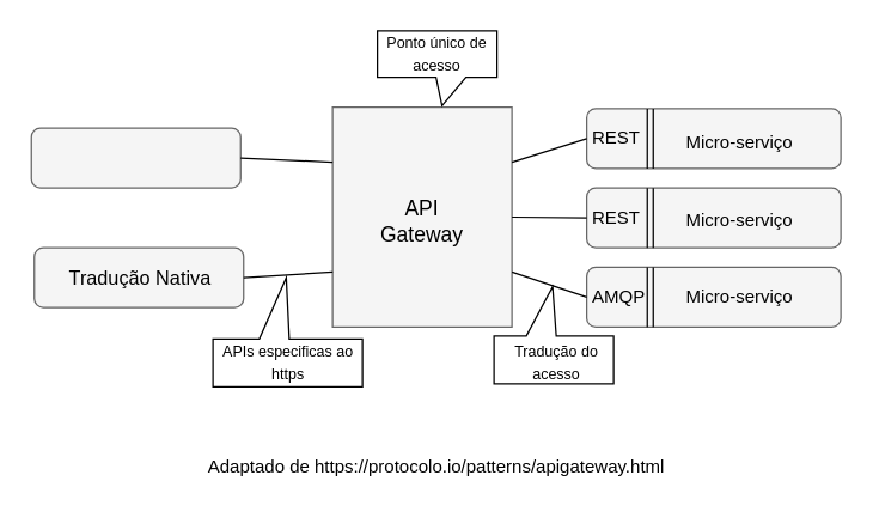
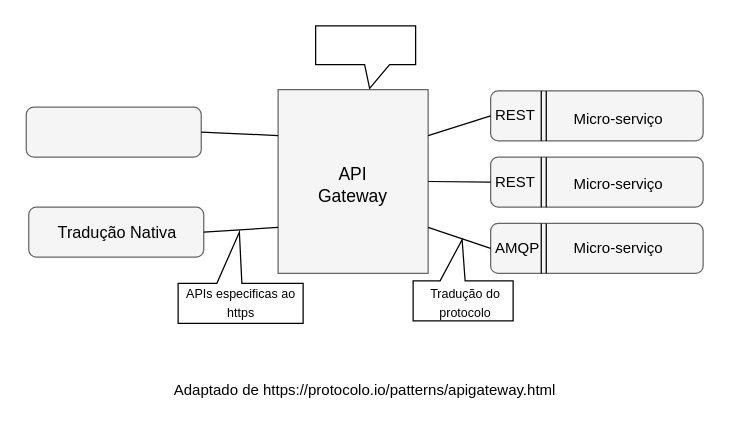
  <mxCell id="0" />
  <mxCell id="1" parent="0" />
  <mxCell id="2" value="" style="rounded=1;whiteSpace=wrap;html=1;fillColor=#f5f5f5;strokeColor=#666666;fontColor=#333333;" parent="1" vertex="1"><mxGeometry x="22.5" y="165" width="140" height="40" as="geometry" /></mxCell>
  <mxCell id="3" value="&lt;font style=&quot;font-size: 13px&quot;&gt;Tradução Nativa&lt;/font&gt;" style="text;html=1;strokeColor=none;fillColor=none;align=center;verticalAlign=middle;whiteSpace=wrap;rounded=0;" parent="1" vertex="1"><mxGeometry x="43.5" y="175" width="99" height="20" as="geometry" /></mxCell>
  <mxCell id="4" value="" style="rounded=1;whiteSpace=wrap;html=1;fillColor=#f5f5f5;strokeColor=#666666;fontColor=#333333;" parent="1" vertex="1"><mxGeometry x="20.5" y="85" width="140" height="40" as="geometry" /></mxCell>
  <mxCell id="5" value="" style="rounded=0;whiteSpace=wrap;html=1;fillColor=#f5f5f5;strokeColor=#666666;fontColor=#333333;" parent="1" vertex="1"><mxGeometry x="222" y="71" width="120" height="147" as="geometry" /></mxCell>
  <mxCell id="6" value="" style="endArrow=none;html=1;entryX=1;entryY=0.5;entryDx=0;entryDy=0;exitX=0;exitY=0.25;exitDx=0;exitDy=0;" parent="1" source="5" target="4" edge="1"><mxGeometry width="50" height="50" relative="1" as="geometry"><mxPoint x="2" y="688" as="sourcePoint" /><mxPoint x="52" y="638" as="targetPoint" /></mxGeometry></mxCell>
  <mxCell id="7" value="" style="endArrow=none;html=1;entryX=1;entryY=0.5;entryDx=0;entryDy=0;exitX=0;exitY=0.75;exitDx=0;exitDy=0;" parent="1" source="5" target="2" edge="1"><mxGeometry width="50" height="50" relative="1" as="geometry"><mxPoint x="272" y="119" as="sourcePoint" /><mxPoint x="157" y="198" as="targetPoint" /></mxGeometry></mxCell>
  <mxCell id="8" value="&lt;font style=&quot;font-size: 14px&quot;&gt;API&lt;br&gt;Gateway&lt;/font&gt;&lt;br&gt;" style="text;html=1;strokeColor=none;fillColor=none;align=center;verticalAlign=middle;whiteSpace=wrap;rounded=0;" parent="1" vertex="1"><mxGeometry x="262" y="125" width="40" height="44" as="geometry" /></mxCell>
  <mxCell id="9" value="" style="rounded=1;whiteSpace=wrap;html=1;fillColor=#f5f5f5;strokeColor=#666666;fontColor=#333333;" parent="1" vertex="1"><mxGeometry x="392" y="72" width="170" height="40" as="geometry" /></mxCell>
  <mxCell id="10" value="" style="rounded=1;whiteSpace=wrap;html=1;fillColor=#f5f5f5;strokeColor=#666666;fontColor=#333333;" parent="1" vertex="1"><mxGeometry x="392" y="125" width="170" height="40" as="geometry" /></mxCell>
  <mxCell id="11" value="" style="rounded=1;whiteSpace=wrap;html=1;fillColor=#f5f5f5;strokeColor=#666666;fontColor=#333333;" parent="1" vertex="1"><mxGeometry x="392" y="178" width="170" height="40" as="geometry" /></mxCell>
  <mxCell id="12" value="" style="endArrow=none;html=1;entryX=1;entryY=0.25;entryDx=0;entryDy=0;exitX=0;exitY=0.5;exitDx=0;exitDy=0;" parent="1" source="9" target="5" edge="1"><mxGeometry width="50" height="50" relative="1" as="geometry"><mxPoint x="232" y="118" as="sourcePoint" /><mxPoint x="172" y="102" as="targetPoint" /></mxGeometry></mxCell>
  <mxCell id="13" value="" style="endArrow=none;html=1;entryX=1;entryY=0.5;entryDx=0;entryDy=0;exitX=0;exitY=0.5;exitDx=0;exitDy=0;" parent="1" source="10" target="5" edge="1"><mxGeometry width="50" height="50" relative="1" as="geometry"><mxPoint x="402" y="102" as="sourcePoint" /><mxPoint x="352" y="118" as="targetPoint" /></mxGeometry></mxCell>
  <mxCell id="14" value="" style="endArrow=none;html=1;entryX=1;entryY=0.75;entryDx=0;entryDy=0;exitX=0;exitY=0.5;exitDx=0;exitDy=0;" parent="1" source="11" target="5" edge="1"><mxGeometry width="50" height="50" relative="1" as="geometry"><mxPoint x="402" y="155" as="sourcePoint" /><mxPoint x="352" y="155" as="targetPoint" /></mxGeometry></mxCell>
  <mxCell id="15" value="" style="shape=link;html=1;exitX=0.25;exitY=1;exitDx=0;exitDy=0;entryX=0.25;entryY=0;entryDx=0;entryDy=0;" parent="1" source="9" target="9" edge="1"><mxGeometry width="50" height="50" relative="1" as="geometry"><mxPoint x="422" y="38" as="sourcePoint" /><mxPoint x="472" y="-12" as="targetPoint" /></mxGeometry></mxCell>
  <mxCell id="16" value="REST" style="text;html=1;strokeColor=none;fillColor=none;align=center;verticalAlign=middle;whiteSpace=wrap;rounded=0;" parent="1" vertex="1"><mxGeometry x="392" y="82" width="40" height="20" as="geometry" /></mxCell>
  <mxCell id="17" value="REST" style="text;html=1;strokeColor=none;fillColor=none;align=center;verticalAlign=middle;whiteSpace=wrap;rounded=0;" parent="1" vertex="1"><mxGeometry x="392" y="134.5" width="40" height="20" as="geometry" /></mxCell>
  <mxCell id="18" value="&amp;nbsp;AMQP" style="text;html=1;strokeColor=none;fillColor=none;align=center;verticalAlign=middle;whiteSpace=wrap;rounded=0;" parent="1" vertex="1"><mxGeometry x="392" y="188" width="40" height="20" as="geometry" /></mxCell>
  <mxCell id="19" value="" style="shape=link;html=1;exitX=0.25;exitY=1;exitDx=0;exitDy=0;entryX=0.25;entryY=0;entryDx=0;entryDy=0;" parent="1" source="10" target="10" edge="1"><mxGeometry width="50" height="50" relative="1" as="geometry"><mxPoint x="445" y="122" as="sourcePoint" /><mxPoint x="445" y="82" as="targetPoint" /></mxGeometry></mxCell>
  <mxCell id="20" value="" style="shape=link;html=1;exitX=0.25;exitY=1;exitDx=0;exitDy=0;entryX=0.25;entryY=0;entryDx=0;entryDy=0;" parent="1" source="11" target="11" edge="1"><mxGeometry width="50" height="50" relative="1" as="geometry"><mxPoint x="445" y="175" as="sourcePoint" /><mxPoint x="445" y="135" as="targetPoint" /></mxGeometry></mxCell>
  <mxCell id="21" value="Micro-serviço" style="text;html=1;strokeColor=none;fillColor=none;align=center;verticalAlign=middle;whiteSpace=wrap;rounded=0;" parent="1" vertex="1"><mxGeometry x="457" y="85" width="75" height="20" as="geometry" /></mxCell>
  <mxCell id="22" value="Micro-serviço" style="text;html=1;strokeColor=none;fillColor=none;align=center;verticalAlign=middle;whiteSpace=wrap;rounded=0;" parent="1" vertex="1"><mxGeometry x="457" y="137" width="75" height="20" as="geometry" /></mxCell>
  <mxCell id="23" value="Micro-serviço" style="text;html=1;strokeColor=none;fillColor=none;align=center;verticalAlign=middle;whiteSpace=wrap;rounded=0;" parent="1" vertex="1"><mxGeometry x="457" y="188" width="75" height="20" as="geometry" /></mxCell>
  <mxCell id="24" value="" style="shape=callout;whiteSpace=wrap;html=1;perimeter=calloutPerimeter;direction=west;position2=0.51;size=33;position=0.48;base=20;" parent="1" vertex="1"><mxGeometry x="330" y="191" width="80" height="65" as="geometry" /></mxCell>
- <mxCell id="25" value="&lt;font style=&quot;font-size: 10px&quot;&gt;Tradução do acesso&lt;/font&gt;" style="text;html=1;strokeColor=none;fillColor=none;align=center;verticalAlign=middle;whiteSpace=wrap;rounded=0;" parent="1" vertex="1"><mxGeometry x="337" y="230.5" width="70" height="20" as="geometry" /></mxCell>
+ <mxCell id="25" value="&lt;font style=&quot;font-size: 10px&quot;&gt;Tradução do protocolo&lt;/font&gt;" style="text;html=1;strokeColor=none;fillColor=none;align=center;verticalAlign=middle;whiteSpace=wrap;rounded=0;" parent="1" vertex="1"><mxGeometry x="337" y="230.5" width="70" height="20" as="geometry" /></mxCell>
  <mxCell id="26" value="" style="shape=callout;whiteSpace=wrap;html=1;perimeter=calloutPerimeter;direction=west;position2=0.51;size=41;position=0.49;" parent="1" vertex="1"><mxGeometry x="142" y="185" width="100" height="73" as="geometry" /></mxCell>
  <mxCell id="27" value="&lt;font style=&quot;font-size: 10px&quot;&gt;APIs especificas ao https&lt;/font&gt;" style="text;html=1;strokeColor=none;fillColor=none;align=center;verticalAlign=middle;whiteSpace=wrap;rounded=0;" parent="1" vertex="1"><mxGeometry x="144.5" y="230.5" width="95" height="20" as="geometry" /></mxCell>
  <mxCell id="28" value="" style="shape=callout;whiteSpace=wrap;html=1;perimeter=calloutPerimeter;direction=east;position2=0.54;size=19;position=0.49;base=20;" parent="1" vertex="1"><mxGeometry x="252" y="20" width="80" height="50" as="geometry" /></mxCell>
- <mxCell id="29" value="&lt;font style=&quot;font-size: 10px&quot;&gt;Ponto único de acesso&lt;/font&gt;" style="text;html=1;strokeColor=none;fillColor=none;align=center;verticalAlign=middle;whiteSpace=wrap;rounded=0;" parent="1" vertex="1"><mxGeometry x="257" y="25" width="70" height="20" as="geometry" /></mxCell>
  <mxCell id="30" value="Adaptado de https://protocolo.io/patterns/apigateway.html" style="text;html=1;" vertex="1" parent="1"><mxGeometry x="137" y="298" width="336" height="30" as="geometry" /></mxCell>
